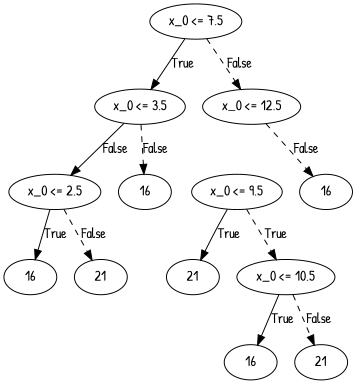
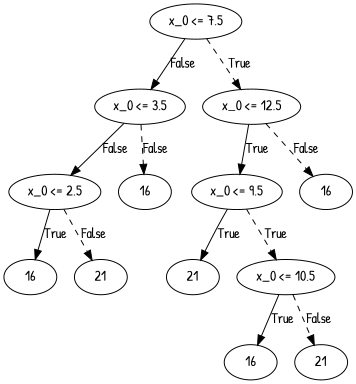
  digraph {
    fontname="Patrick Hand"
    node [fontname="Patrick Hand"]
    edge [fontname="Patrick Hand"]
    n1 [label="x_0 <= 7.5"]
    n2 [label="x_0 <= 3.5"]
    n3 [label="x_0 <= 12.5"]
    n4 [label="x_0 <= 2.5"]
    n5 [label=16]
    n6 [label="x_0 <= 9.5"]
    n7 [label=16]
    n8 [label=16]
    n9 [label=21]
    n10 [label=21]
    n11 [label="x_0 <= 10.5"]
    n12 [label=16]
    n13 [label=21]
-   n1 -> n2 [label=True]
-   n1 -> n3 [label=False style=dashed]
+   n1 -> n2 [label=False]
+   n1 -> n3 [label=True style=dashed]
    n2 -> n4 [label=False]
    n2 -> n5 [label=False style=dashed]
+   n3 -> n6 [label=True]
    n3 -> n7 [label=False style=dashed]
    n4 -> n8 [label=True]
    n4 -> n9 [label=False style=dashed]
    n6 -> n10 [label=True]
    n6 -> n11 [label=True style=dashed]
    n11 -> n12 [label=True]
    n11 -> n13 [label=False style=dashed]
  }
